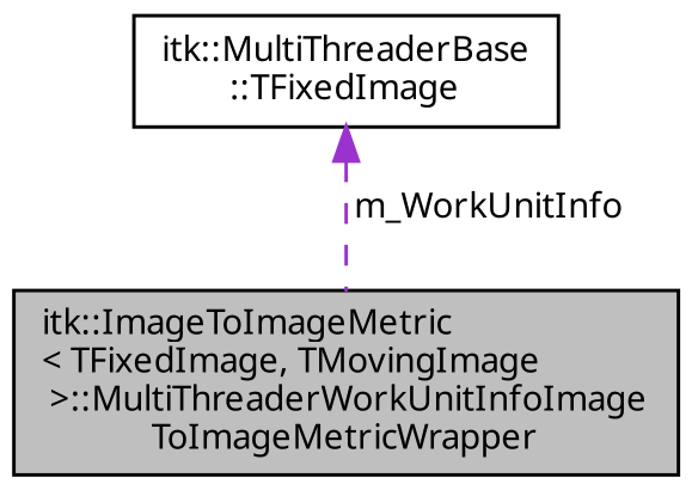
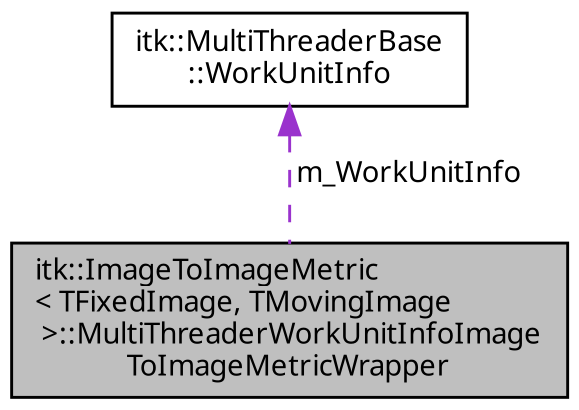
  digraph {
    fontname="Noto Sans"
    node [color=black fontname="Noto Sans" fontsize=10 shape=record style=filled]
    n1 [fillcolor=grey75 fontcolor=black height=0.2 label="itk::ImageToImageMetric\l\< TFixedImage, TMovingImage\l \>::MultiThreaderWorkUnitInfoImage\lToImageMetricWrapper" width=0.4]
-   n2 [fillcolor=white height=0.2 label="itk::MultiThreaderBase\l::TFixedImage" width=0.4]
+   n2 [fillcolor=white height=0.2 label="itk::MultiThreaderBase\l::WorkUnitInfo" width=0.4]
    n2 -> n1 [color=darkorchid3 dir=back fontname="Noto Sans" fontsize=10 label=" m_WorkUnitInfo" labelfontname=Helvetica labelfontsize=10 style=dashed]
  }
